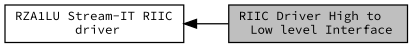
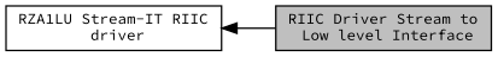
  digraph {
    rankdir=LR
    fontname="Source Code Pro"
    node [color=black fontname="Source Code Pro" fontsize=10 shape=box style=filled]
-   n1 [fillcolor=grey75 fontcolor=black height=0.2 label="RIIC Driver High to\l Low level Interface" width=0.4]
+   n1 [fillcolor=grey75 fontcolor=black height=0.2 label="RIIC Driver Stream to\l Low level Interface" width=0.4]
    n2 [fillcolor=white height=0.2 label="RZA1LU Stream-IT RIIC\l driver" width=0.4]
    n2 -> n1 [dir=back fontname="Source Code Pro" fontsize=10 labelfontname=Helvetica labelfontsize=10 shape=plaintext style=solid]
  }
